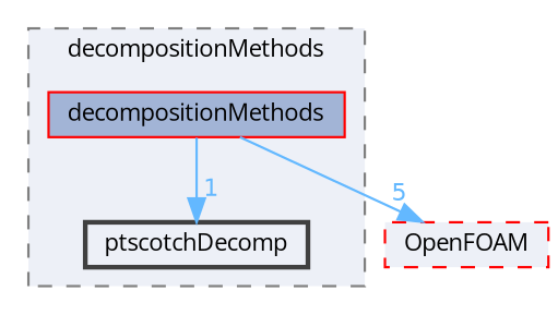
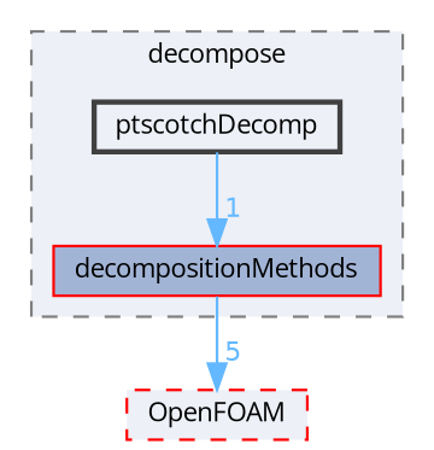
  digraph {
    compound=true
    fontname="Open Sans"
    node [color=red fillcolor="#edf0f7" fontname="Open Sans" fontsize=10 shape=box]
    edge [color=steelblue1 fontcolor=steelblue1 fontname="Open Sans" fontsize=10 labeldistance=1.5 labelfontname=Helvetica labelfontsize=10]
    n1 [fillcolor="#a2b4d6" height=0.2 label=decompositionMethods style=filled width=0.4]
    n2 [color=grey25 height=0.2 label=ptscotchDecomp style="filled,bold" width=0.4]
    n3 [height=0.2 label=OpenFOAM style="filled,dashed" width=0.4]
    subgraph cluster_1 {
      bgcolor="#edf0f7"
      fontsize=10
-     label=decompositionMethods
+     label=decompose
      pencolor=grey50
      style="filled,dashed"
      n1
      n2
    }
    n1 -> n3 [headlabel=5]
-   n1 -> n2 [headlabel=1]
+   n2 -> n1 [headlabel=1]
  }
